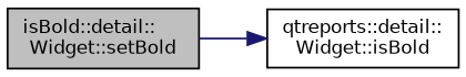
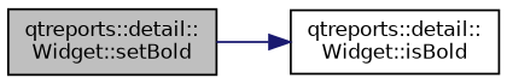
  digraph {
    rankdir=LR
    node [color=black fontname=Helvetica fontsize=10 shape=record]
-   n1 [fillcolor=grey75 fontcolor=black height=0.2 label="isBold::detail::\lWidget::setBold" style=filled width=0.4]
+   n1 [fillcolor=grey75 fontcolor=black height=0.2 label="qtreports::detail::\lWidget::setBold" style=filled width=0.4]
    n2 [height=0.2 label="qtreports::detail::\lWidget::isBold" width=0.4]
    n1 -> n2 [color=midnightblue fontname=Helvetica fontsize=10 labelfontname=Helvetica labelfontsize=10 style=solid]
  }
